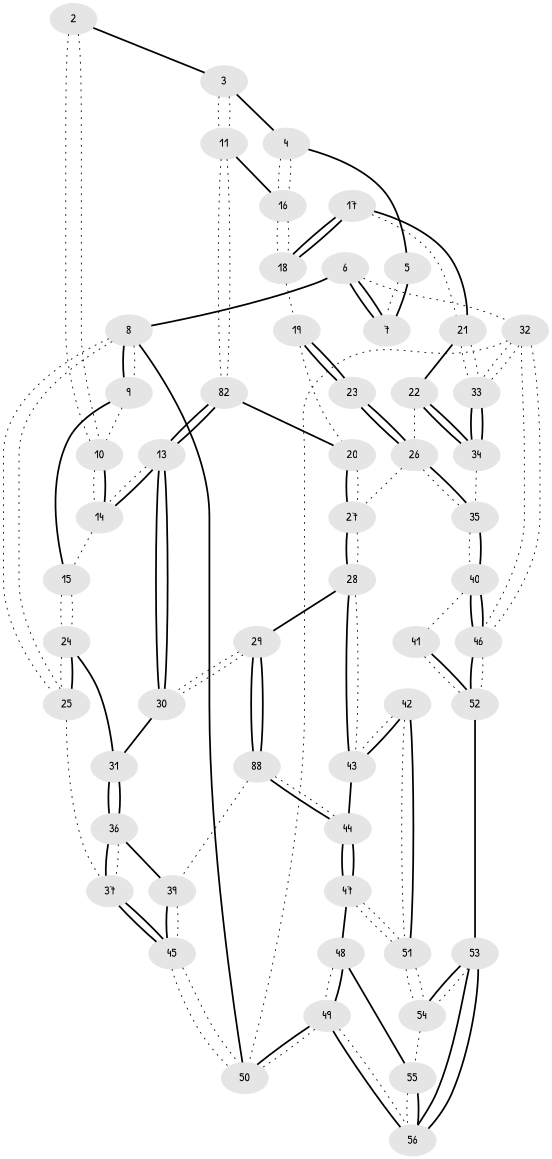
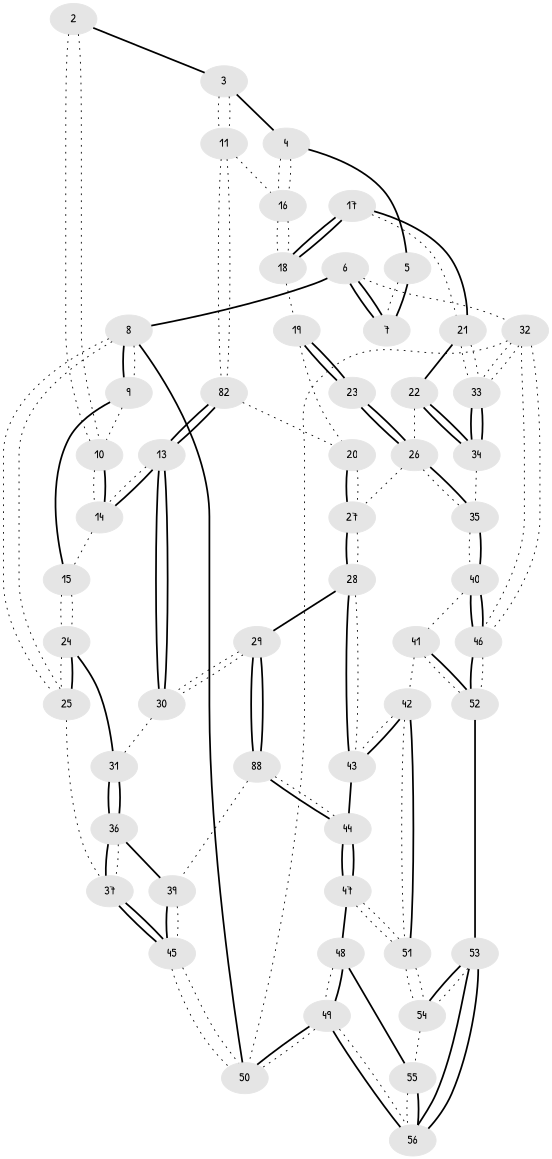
  graph {
    fontname="Patrick Hand"
    node [color=gray90 fontname="Patrick Hand" style=filled]
    edge [fontname="Patrick Hand" style=dotted]
    2
    3
    10
    6
    7
    8
    32
    4
    11
    14
    5
    16
    n13 [label=82]
    18
    9
    25
    50
    33
    46
    17
    21
    15
    37
    24
    13
    20
    30
    27
    31
    19
    22
    23
    26
    28
    34
    35
    36
    45
    40
    29
    43
    n42 [label=88]
    44
    39
    52
    41
    47
    42
    51
    53
    54
    48
    49
    55
    56
    2 -- 3 [style=bold]
    2 -- 10
    2 -- 10
    3 -- 4 [style=bold]
    3 -- 11
    3 -- 11
    10 -- 14
    10 -- 14 [style=bold]
    6 -- 7 [style=bold]
    6 -- 7 [style=bold]
    6 -- 8 [style=bold]
    6 -- 32
    8 -- 9 [style=bold]
    8 -- 9
    8 -- 25
    8 -- 25
    8 -- 50 [style=bold]
    32 -- 50
    32 -- 33
    32 -- 33
    32 -- 46
    32 -- 46
    4 -- 5 [style=bold]
    4 -- 16
    4 -- 16
-   11 -- 16 [style=bold]
+   11 -- 16
    11 -- n13
    11 -- n13
    14 -- 15
    5 -- 7
    5 -- 7 [style=bold]
    16 -- 18
    16 -- 18
    n13 -- 13 [style=bold]
    n13 -- 13 [style=bold]
-   n13 -- 20 [style=bold]
+   n13 -- 20
    18 -- 19
    9 -- 10
    9 -- 15 [style=bold]
    25 -- 37
    33 -- 34 [style=bold]
    33 -- 34 [style=bold]
    46 -- 52 [style=bold]
    46 -- 52
    17 -- 18 [style=bold]
    17 -- 18 [style=bold]
    17 -- 21
    17 -- 21 [style=bold]
    21 -- 33
    21 -- 33
    21 -- 22 [style=bold]
    15 -- 24
    15 -- 24
    37 -- 45 [style=bold]
    37 -- 45 [style=bold]
    24 -- 25
    24 -- 25 [style=bold]
    24 -- 31 [style=bold]
    13 -- 14
    13 -- 14 [style=bold]
    13 -- 30 [style=bold]
    13 -- 30 [style=bold]
    20 -- 27 [style=bold]
    20 -- 27
-   30 -- 31 [style=bold]
+   30 -- 31
    27 -- 28 [style=bold]
    27 -- 28
    31 -- 36 [style=bold]
    31 -- 36 [style=bold]
    19 -- 20
    19 -- 23 [style=bold]
    19 -- 23 [style=bold]
    22 -- 26
    22 -- 34 [style=bold]
    22 -- 34 [style=bold]
    23 -- 26 [style=bold]
    23 -- 26 [style=bold]
    26 -- 27
    26 -- 35
    26 -- 35 [style=bold]
    28 -- 29 [style=bold]
    28 -- 43 [style=bold]
    28 -- 43
    34 -- 35
    35 -- 40
    35 -- 40 [style=bold]
    36 -- 37 [style=bold]
    36 -- 37
    36 -- 39 [style=bold]
    45 -- 50
    45 -- 50
    40 -- 46 [style=bold]
    40 -- 46 [style=bold]
    40 -- 41
    29 -- 30
    29 -- 30
    29 -- n42 [style=bold]
    29 -- n42 [style=bold]
    43 -- 44 [style=bold]
    n42 -- 44 [style=bold]
    n42 -- 44
    n42 -- 39
    44 -- 47 [style=bold]
    44 -- 47 [style=bold]
    39 -- 45 [style=bold]
    39 -- 45
    52 -- 53 [style=bold]
    41 -- 52
    41 -- 52 [style=bold]
+   41 -- 42
    47 -- 51
    47 -- 51
    47 -- 48 [style=bold]
    42 -- 43
    42 -- 43 [style=bold]
    42 -- 51
    42 -- 51 [style=bold]
    51 -- 54
    51 -- 54
    53 -- 54 [style=bold]
    53 -- 54
    53 -- 56 [style=bold]
    53 -- 56 [style=bold]
    54 -- 55
    48 -- 49
    48 -- 49 [style=bold]
    48 -- 55 [style=bold]
    49 -- 50 [style=bold]
    49 -- 50
    49 -- 56 [style=bold]
    49 -- 56
    55 -- 56
    55 -- 56 [style=bold]
  }
